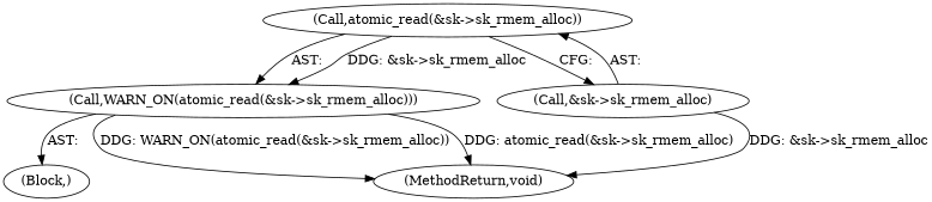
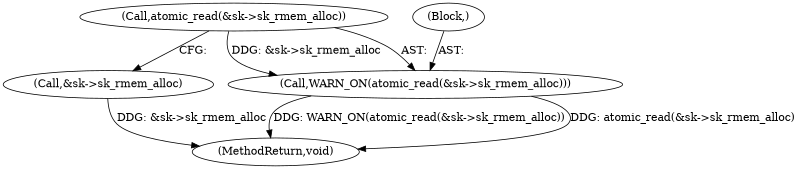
  digraph {
    n1 [label="(Call,atomic_read(&sk->sk_rmem_alloc))"]
    n2 [label="(Call,WARN_ON(atomic_read(&sk->sk_rmem_alloc)))"]
    n3 [label="(Call,&sk->sk_rmem_alloc)"]
    n4 [label="(MethodReturn,void)"]
    n5 [label="(Block,)"]
    n1 -> n2 [label="AST: "]
    n1 -> n2 [label="DDG: &sk->sk_rmem_alloc"]
    n1 -> n3 [label="CFG: "]
    n2 -> n4 [label="DDG: atomic_read(&sk->sk_rmem_alloc)"]
    n2 -> n4 [label="DDG: WARN_ON(atomic_read(&sk->sk_rmem_alloc))"]
-   n2 -> n5 [label="AST: "]
-   n3 -> n1 [label="AST: "]
+   n5 -> n2 [label="AST: "]
    n3 -> n4 [label="DDG: &sk->sk_rmem_alloc"]
  }
